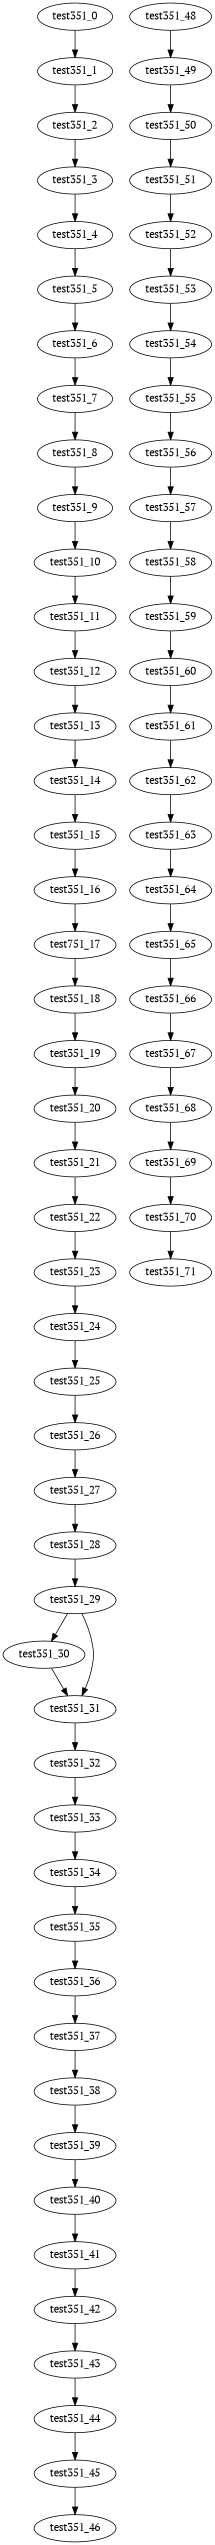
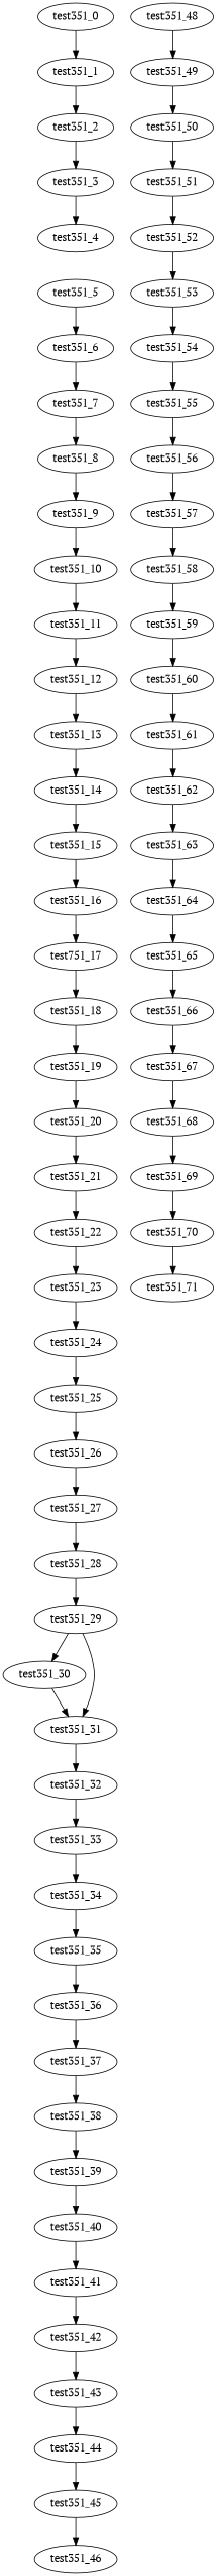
  digraph {
    fontname="PT Serif"
    node [fontname="PT Serif"]
    edge [fontname="PT Serif"]
    test351_0
    test351_1
    test351_2
    test351_3
    test351_4
    test351_5
    test351_6
    test351_7
    test351_8
    test351_9
    test351_10
    test351_11
    test351_12
    test351_13
    test351_14
    test351_15
    test351_16
    n18 [label=test751_17]
    test351_18
    test351_19
    test351_20
    test351_21
    test351_22
    test351_23
    test351_24
    test351_25
    test351_26
    test351_27
    test351_28
    test351_29
    test351_30
    test351_31
    test351_32
    test351_33
    test351_34
    test351_35
    test351_36
    test351_37
    test351_38
    test351_39
    test351_40
    test351_41
    test351_42
    test351_43
    test351_44
    test351_45
    test351_46
    test351_48
    test351_49
    test351_50
    test351_51
    test351_52
    test351_53
    test351_54
    test351_55
    test351_56
    test351_57
    test351_58
    test351_59
    test351_60
    test351_61
    test351_62
    test351_63
    test351_64
    test351_65
    test351_66
    test351_67
    test351_68
    test351_69
    test351_70
    test351_71
    test351_0 -> test351_1
    test351_1 -> test351_2
    test351_2 -> test351_3
    test351_3 -> test351_4
-   test351_4 -> test351_5
    test351_5 -> test351_6
    test351_6 -> test351_7
    test351_7 -> test351_8
    test351_8 -> test351_9
    test351_9 -> test351_10
    test351_10 -> test351_11
    test351_11 -> test351_12
    test351_12 -> test351_13
    test351_13 -> test351_14
    test351_14 -> test351_15
    test351_15 -> test351_16
    test351_16 -> n18
    n18 -> test351_18
    test351_18 -> test351_19
    test351_19 -> test351_20
    test351_20 -> test351_21
    test351_21 -> test351_22
    test351_22 -> test351_23
    test351_23 -> test351_24
    test351_24 -> test351_25
    test351_25 -> test351_26
    test351_26 -> test351_27
    test351_27 -> test351_28
    test351_28 -> test351_29
    test351_29 -> test351_30
    test351_29 -> test351_31
    test351_30 -> test351_31
    test351_31 -> test351_32
    test351_32 -> test351_33
    test351_33 -> test351_34
    test351_34 -> test351_35
    test351_35 -> test351_36
    test351_36 -> test351_37
    test351_37 -> test351_38
    test351_38 -> test351_39
    test351_39 -> test351_40
    test351_40 -> test351_41
    test351_41 -> test351_42
    test351_42 -> test351_43
    test351_43 -> test351_44
    test351_44 -> test351_45
    test351_45 -> test351_46
    test351_48 -> test351_49
    test351_49 -> test351_50
    test351_50 -> test351_51
    test351_51 -> test351_52
    test351_52 -> test351_53
    test351_53 -> test351_54
    test351_54 -> test351_55
    test351_55 -> test351_56
    test351_56 -> test351_57
    test351_57 -> test351_58
    test351_58 -> test351_59
    test351_59 -> test351_60
    test351_60 -> test351_61
    test351_61 -> test351_62
    test351_62 -> test351_63
    test351_63 -> test351_64
    test351_64 -> test351_65
    test351_65 -> test351_66
    test351_66 -> test351_67
    test351_67 -> test351_68
    test351_68 -> test351_69
    test351_69 -> test351_70
    test351_70 -> test351_71
  }
